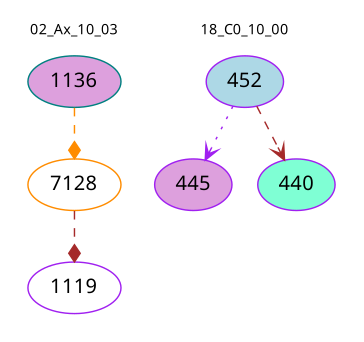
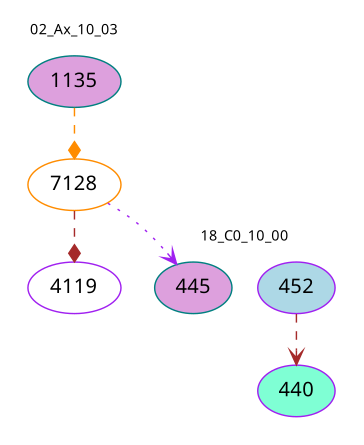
  digraph {
    fontname="Noto Sans"
    node [color=purple fillcolor=plum fontname="Noto Sans" style=filled]
    edge [arrowhead=diamond color=brown fontname="Noto Sans" style=dashed]
-   n1 [color=teal label=1136]
+   n1 [color=teal label=1135]
    n2 [color=darkorange fillcolor=white label=7128]
-   n3 [fillcolor=white label=1119]
+   n3 [fillcolor=white label=4119]
    n4 [fillcolor=lightblue label=452]
-   n5 [label=445]
+   n5 [color=teal label=445]
    n6 [fillcolor=aquamarine label=440]
    subgraph cluster_1 {
      color=white
      fontsize=10
      label="02_Ax_10_03"
      n1
      n2
      n3
    }
    subgraph cluster_2 {
      color=white
      fontsize=10
      label="18_C0_10_00"
      n4
      n5
      n6
    }
    n1 -> n2 [color=darkorange]
    n2 -> n3
-   n4 -> n5 [arrowhead=vee color=purple style=dotted]
+   n2 -> n5 [arrowhead=vee color=purple style=dotted]
    n4 -> n6 [arrowhead=vee]
  }
